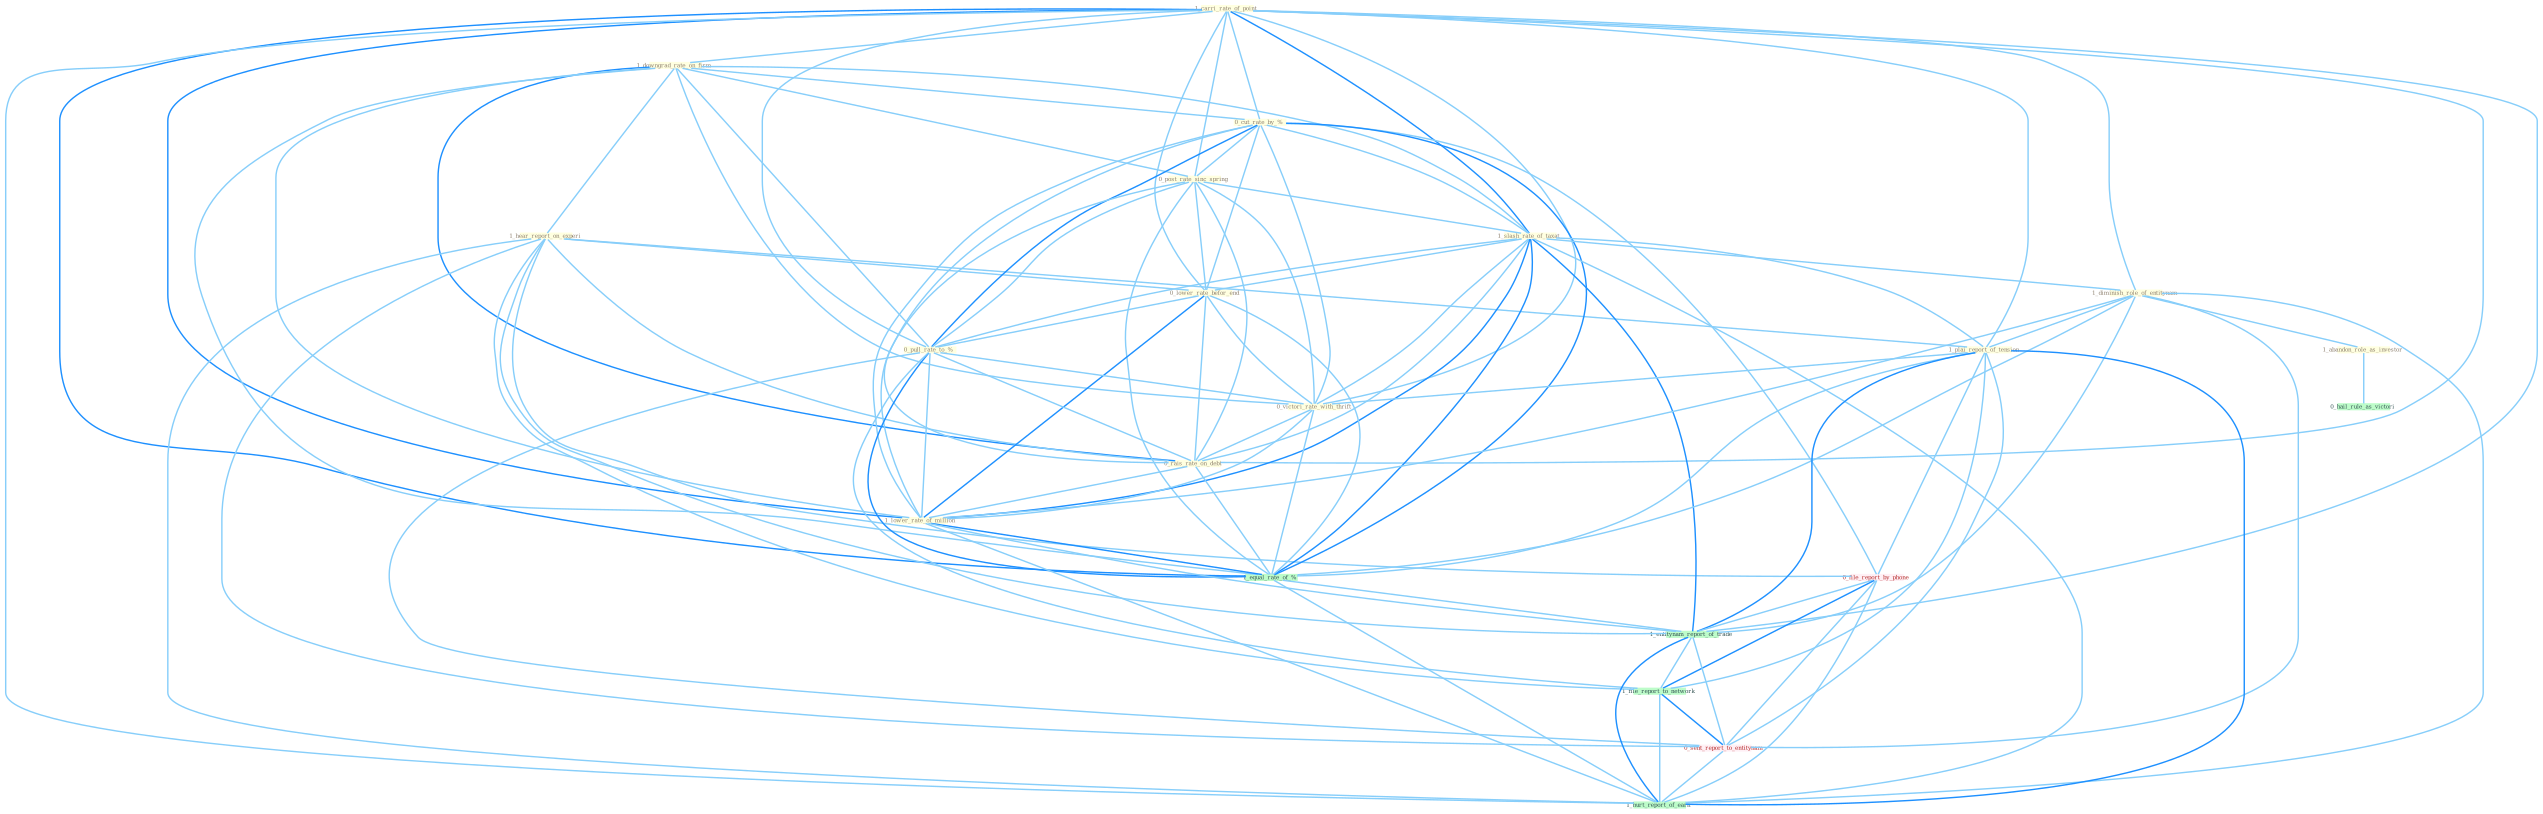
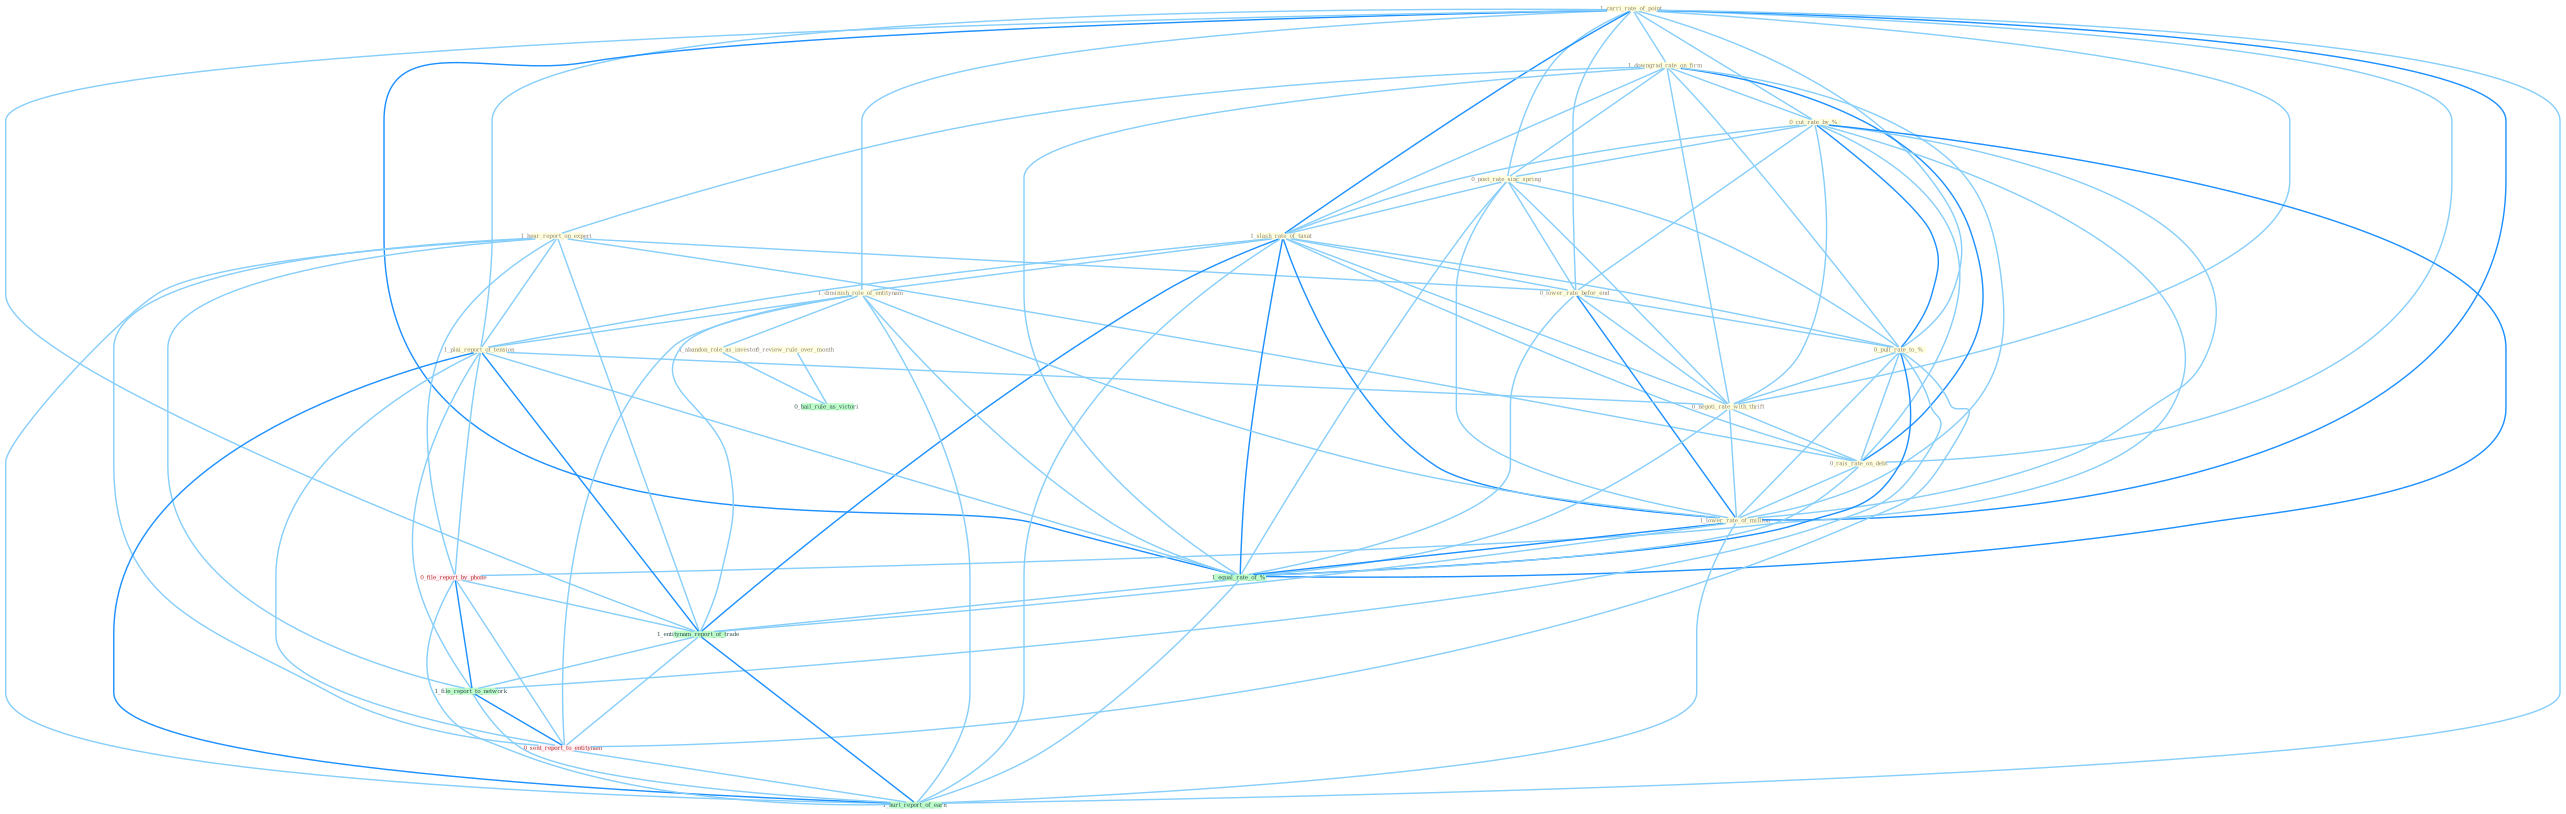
  graph {
    node [color="#ffffe0" fixedsize=true fontcolor="#8b7d6b" fontsize=4 shape=polygon style=filled]
    edge [color="#87cefa" w=1]
    "1_carri_rate_of_point " [height=.06 width=.5]
    "1_downgrad_rate_on_firm " [height=.06 width=.5]
    "1_hear_report_on_experi " [height=.06 width=.5]
    "0_cut_rate_by_% " [height=.06 width=.5]
    "0_post_rate_sinc_spring " [height=.06 width=.5]
    "1_slash_rate_of_taxat " [height=.06 width=.5]
    "0_lower_rate_befor_end " [height=.06 width=.5]
    "1_diminish_role_of_entitynam " [height=.06 width=.5]
    "1_plai_report_of_tension " [height=.06 width=.5]
    "1_abandon_role_as_investor " [height=.06 width=.5]
    "0_pull_rate_to_% " [height=.06 width=.5]
-   "0_negoti_rate_with_thrift " [height=.06 width=.5 label="0_victori_rate_with_thrift"]
+   "0_negoti_rate_with_thrift " [height=.06 width=.5]
+   "0_review_rule_over_month " [height=.06 width=.5]
    "0_rais_rate_on_debt " [height=.06 width=.5]
    "1_lower_rate_of_million " [height=.06 width=.5]
    "0_file_report_by_phone " [color="#fff0f5" fontcolor="#b22222" height=.06 width=.5]
    "0_sent_report_to_entitynam " [color="#fff0f5" fontcolor="#b22222" height=.06 width=.5]
    "1_equal_rate_of_% " [color="#BDFCC9" fontcolor="#2f4f4f" height=.06 width=.5]
    "1_entitynam_report_of_trade " [color="#BDFCC9" fontcolor="#2f4f4f" height=.06 width=.5]
    "1_hurt_report_of_earn " [color="#BDFCC9" fontcolor="#2f4f4f" height=.06 width=.5]
    "1_file_report_to_network " [color="#BDFCC9" fontcolor="#2f4f4f" height=.06 width=.5]
    "0_hail_rule_as_victori " [color="#BDFCC9" fontcolor="#2f4f4f" height=.06 width=.5]
    subgraph sub_1 {
      "1_carri_rate_of_point "
      "1_downgrad_rate_on_firm "
      "1_hear_report_on_experi "
      "0_cut_rate_by_% "
      "0_post_rate_sinc_spring "
      "1_slash_rate_of_taxat "
      "0_lower_rate_befor_end "
      "1_diminish_role_of_entitynam "
      "1_plai_report_of_tension "
      "1_abandon_role_as_investor "
      "0_pull_rate_to_% "
      "0_negoti_rate_with_thrift "
+     "0_review_rule_over_month "
      "0_rais_rate_on_debt "
      "1_lower_rate_of_million "
    }
    subgraph sub_2 {
      "0_file_report_by_phone "
      "0_sent_report_to_entitynam "
    }
    "1_carri_rate_of_point " -- "1_downgrad_rate_on_firm "
    "1_carri_rate_of_point " -- "0_cut_rate_by_% "
    "1_carri_rate_of_point " -- "0_post_rate_sinc_spring "
    "1_carri_rate_of_point " -- "1_slash_rate_of_taxat " [color="#1e90ff" w=2]
    "1_carri_rate_of_point " -- "0_lower_rate_befor_end "
    "1_carri_rate_of_point " -- "1_diminish_role_of_entitynam "
    "1_carri_rate_of_point " -- "1_plai_report_of_tension "
    "1_carri_rate_of_point " -- "0_pull_rate_to_% "
    "1_carri_rate_of_point " -- "0_negoti_rate_with_thrift "
    "1_carri_rate_of_point " -- "0_rais_rate_on_debt "
    "1_carri_rate_of_point " -- "1_lower_rate_of_million " [color="#1e90ff" w=2]
    "1_carri_rate_of_point " -- "1_equal_rate_of_% " [color="#1e90ff" w=2]
    "1_carri_rate_of_point " -- "1_entitynam_report_of_trade "
    "1_carri_rate_of_point " -- "1_hurt_report_of_earn "
    "1_downgrad_rate_on_firm " -- "1_hear_report_on_experi "
    "1_downgrad_rate_on_firm " -- "0_cut_rate_by_% "
    "1_downgrad_rate_on_firm " -- "0_post_rate_sinc_spring "
    "1_downgrad_rate_on_firm " -- "1_slash_rate_of_taxat "
    "1_downgrad_rate_on_firm " -- "0_pull_rate_to_% "
    "1_downgrad_rate_on_firm " -- "0_negoti_rate_with_thrift "
    "1_downgrad_rate_on_firm " -- "0_rais_rate_on_debt " [color="#1e90ff" w=2]
    "1_downgrad_rate_on_firm " -- "1_lower_rate_of_million "
    "1_downgrad_rate_on_firm " -- "1_equal_rate_of_% "
    "1_hear_report_on_experi " -- "0_lower_rate_befor_end "
    "1_hear_report_on_experi " -- "1_plai_report_of_tension "
    "1_hear_report_on_experi " -- "0_rais_rate_on_debt "
    "1_hear_report_on_experi " -- "0_file_report_by_phone "
    "1_hear_report_on_experi " -- "0_sent_report_to_entitynam "
    "1_hear_report_on_experi " -- "1_entitynam_report_of_trade "
    "1_hear_report_on_experi " -- "1_hurt_report_of_earn "
    "1_hear_report_on_experi " -- "1_file_report_to_network "
    "0_cut_rate_by_% " -- "0_post_rate_sinc_spring "
    "0_cut_rate_by_% " -- "1_slash_rate_of_taxat "
    "0_cut_rate_by_% " -- "0_lower_rate_befor_end "
    "0_cut_rate_by_% " -- "0_pull_rate_to_% " [color="#1e90ff" w=2]
    "0_cut_rate_by_% " -- "0_negoti_rate_with_thrift "
    "0_cut_rate_by_% " -- "0_rais_rate_on_debt "
    "0_cut_rate_by_% " -- "1_lower_rate_of_million "
    "0_cut_rate_by_% " -- "0_file_report_by_phone "
    "0_cut_rate_by_% " -- "1_equal_rate_of_% " [color="#1e90ff" w=2]
    "0_post_rate_sinc_spring " -- "1_slash_rate_of_taxat "
    "0_post_rate_sinc_spring " -- "0_lower_rate_befor_end "
    "0_post_rate_sinc_spring " -- "0_pull_rate_to_% "
    "0_post_rate_sinc_spring " -- "0_negoti_rate_with_thrift "
-   "0_post_rate_sinc_spring " -- "0_rais_rate_on_debt "
    "0_post_rate_sinc_spring " -- "1_lower_rate_of_million "
    "0_post_rate_sinc_spring " -- "1_equal_rate_of_% "
    "1_slash_rate_of_taxat " -- "0_lower_rate_befor_end "
    "1_slash_rate_of_taxat " -- "1_diminish_role_of_entitynam "
    "1_slash_rate_of_taxat " -- "1_plai_report_of_tension "
    "1_slash_rate_of_taxat " -- "0_pull_rate_to_% "
    "1_slash_rate_of_taxat " -- "0_negoti_rate_with_thrift "
    "1_slash_rate_of_taxat " -- "0_rais_rate_on_debt "
    "1_slash_rate_of_taxat " -- "1_lower_rate_of_million " [color="#1e90ff" w=2]
    "1_slash_rate_of_taxat " -- "1_equal_rate_of_% " [color="#1e90ff" w=2]
    "1_slash_rate_of_taxat " -- "1_entitynam_report_of_trade " [color="#1e90ff"]
    "1_slash_rate_of_taxat " -- "1_hurt_report_of_earn "
    "0_lower_rate_befor_end " -- "0_pull_rate_to_% "
    "0_lower_rate_befor_end " -- "0_negoti_rate_with_thrift "
-   "0_lower_rate_befor_end " -- "0_rais_rate_on_debt "
    "0_lower_rate_befor_end " -- "1_lower_rate_of_million " [color="#1e90ff" w=2]
    "0_lower_rate_befor_end " -- "1_equal_rate_of_% "
    "1_diminish_role_of_entitynam " -- "1_plai_report_of_tension "
    "1_diminish_role_of_entitynam " -- "1_abandon_role_as_investor "
    "1_diminish_role_of_entitynam " -- "1_lower_rate_of_million "
    "1_diminish_role_of_entitynam " -- "0_sent_report_to_entitynam "
    "1_diminish_role_of_entitynam " -- "1_equal_rate_of_% "
    "1_diminish_role_of_entitynam " -- "1_entitynam_report_of_trade "
    "1_diminish_role_of_entitynam " -- "1_hurt_report_of_earn "
    "1_plai_report_of_tension " -- "0_negoti_rate_with_thrift "
    "1_plai_report_of_tension " -- "0_file_report_by_phone "
    "1_plai_report_of_tension " -- "0_sent_report_to_entitynam "
    "1_plai_report_of_tension " -- "1_equal_rate_of_% "
    "1_plai_report_of_tension " -- "1_entitynam_report_of_trade " [color="#1e90ff" w=2]
    "1_plai_report_of_tension " -- "1_hurt_report_of_earn " [color="#1e90ff" w=2]
    "1_plai_report_of_tension " -- "1_file_report_to_network "
    "1_abandon_role_as_investor " -- "0_hail_rule_as_victori "
    "0_pull_rate_to_% " -- "0_negoti_rate_with_thrift "
    "0_pull_rate_to_% " -- "0_rais_rate_on_debt "
    "0_pull_rate_to_% " -- "1_lower_rate_of_million "
    "0_pull_rate_to_% " -- "0_sent_report_to_entitynam "
    "0_pull_rate_to_% " -- "1_equal_rate_of_% " [color="#1e90ff" w=2]
    "0_pull_rate_to_% " -- "1_file_report_to_network "
    "0_negoti_rate_with_thrift " -- "0_rais_rate_on_debt "
    "0_negoti_rate_with_thrift " -- "1_lower_rate_of_million "
    "0_negoti_rate_with_thrift " -- "1_equal_rate_of_% "
+   "0_review_rule_over_month " -- "0_hail_rule_as_victori "
    "0_rais_rate_on_debt " -- "1_lower_rate_of_million "
    "0_rais_rate_on_debt " -- "1_equal_rate_of_% "
    "1_lower_rate_of_million " -- "1_equal_rate_of_% " [color="#1e90ff" w=2]
    "1_lower_rate_of_million " -- "1_entitynam_report_of_trade "
    "1_lower_rate_of_million " -- "1_hurt_report_of_earn "
    "0_file_report_by_phone " -- "0_sent_report_to_entitynam "
    "0_file_report_by_phone " -- "1_entitynam_report_of_trade "
    "0_file_report_by_phone " -- "1_hurt_report_of_earn "
    "0_file_report_by_phone " -- "1_file_report_to_network " [color="#1e90ff" w=2]
    "0_sent_report_to_entitynam " -- "1_hurt_report_of_earn "
    "1_equal_rate_of_% " -- "1_entitynam_report_of_trade "
    "1_equal_rate_of_% " -- "1_hurt_report_of_earn "
    "1_entitynam_report_of_trade " -- "0_sent_report_to_entitynam "
    "1_entitynam_report_of_trade " -- "1_hurt_report_of_earn " [color="#1e90ff" w=2]
    "1_entitynam_report_of_trade " -- "1_file_report_to_network "
    "1_file_report_to_network " -- "0_sent_report_to_entitynam " [color="#1e90ff" w=2]
    "1_file_report_to_network " -- "1_hurt_report_of_earn "
  }
